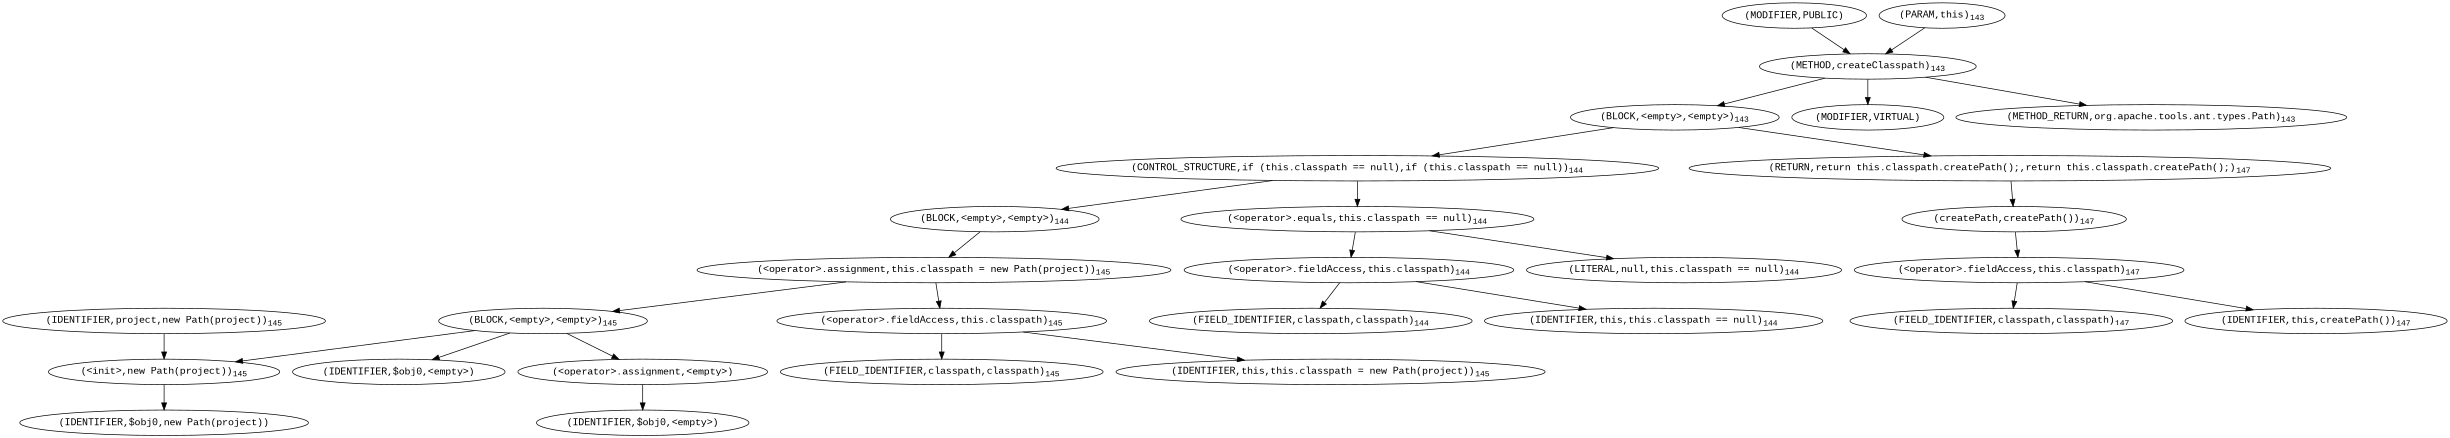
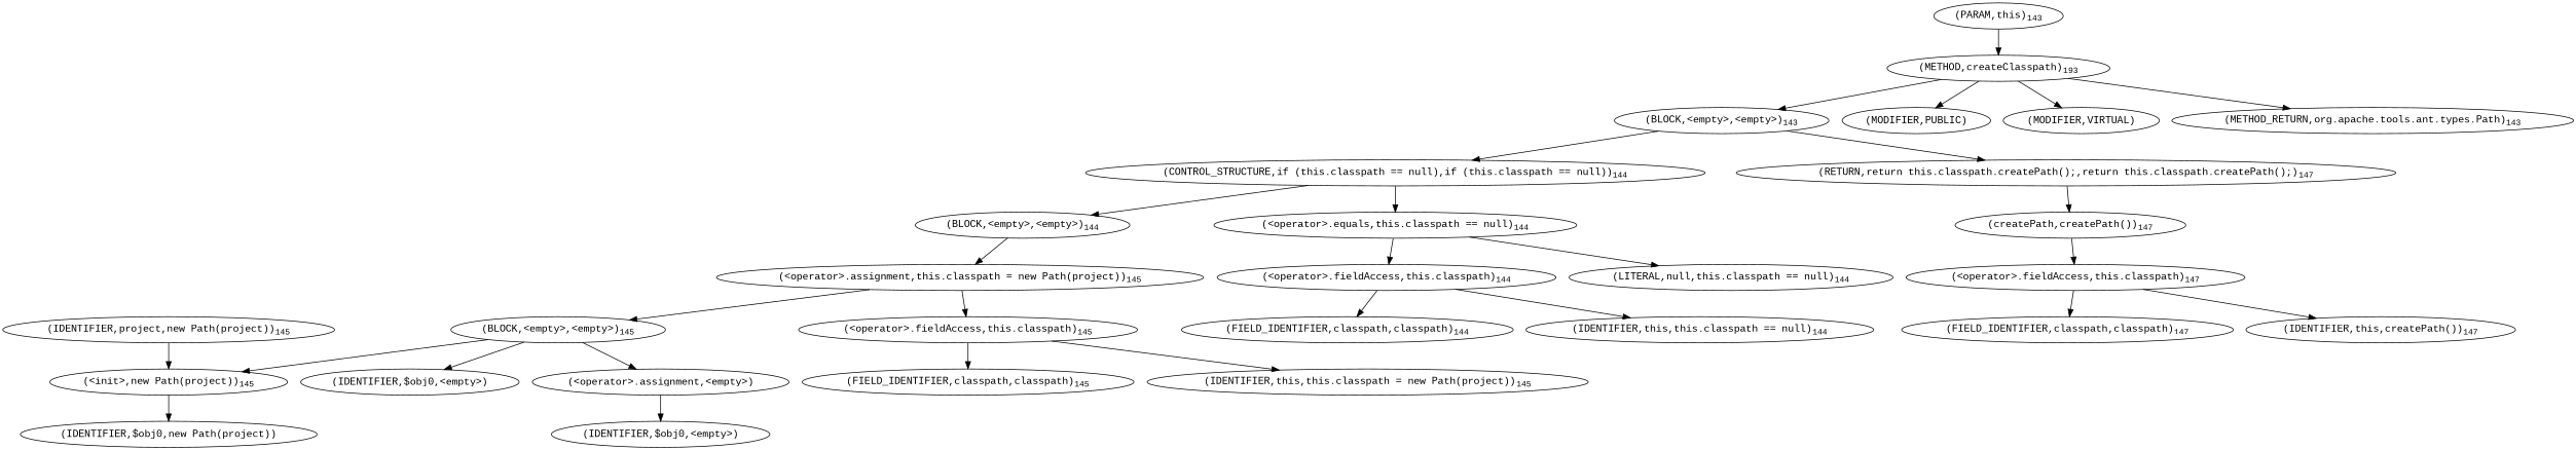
  digraph {
    fontname="Liberation Mono"
    node [fontname="Liberation Mono"]
    edge [fontname="Liberation Mono"]
-   n1 [label=<(METHOD,createClasspath)<SUB>143</SUB>>]
+   n1 [label=<(METHOD,createClasspath)<SUB>193</SUB>>]
    n2 [label=<(BLOCK,&lt;empty&gt;,&lt;empty&gt;)<SUB>143</SUB>>]
    n3 [label=<(MODIFIER,PUBLIC)>]
    n4 [label=<(MODIFIER,VIRTUAL)>]
    n5 [label=<(METHOD_RETURN,org.apache.tools.ant.types.Path)<SUB>143</SUB>>]
    n6 [label=<(PARAM,this)<SUB>143</SUB>>]
    n7 [label=<(CONTROL_STRUCTURE,if (this.classpath == null),if (this.classpath == null))<SUB>144</SUB>>]
    n8 [label=<(RETURN,return this.classpath.createPath();,return this.classpath.createPath();)<SUB>147</SUB>>]
    n9 [label=<(&lt;operator&gt;.equals,this.classpath == null)<SUB>144</SUB>>]
    n10 [label=<(BLOCK,&lt;empty&gt;,&lt;empty&gt;)<SUB>144</SUB>>]
    n11 [label=<(createPath,createPath())<SUB>147</SUB>>]
    n12 [label=<(&lt;operator&gt;.fieldAccess,this.classpath)<SUB>144</SUB>>]
    n13 [label=<(LITERAL,null,this.classpath == null)<SUB>144</SUB>>]
    n14 [label=<(&lt;operator&gt;.assignment,this.classpath = new Path(project))<SUB>145</SUB>>]
    n15 [label=<(IDENTIFIER,this,this.classpath == null)<SUB>144</SUB>>]
    n16 [label=<(FIELD_IDENTIFIER,classpath,classpath)<SUB>144</SUB>>]
    n17 [label=<(&lt;operator&gt;.fieldAccess,this.classpath)<SUB>145</SUB>>]
    n18 [label=<(BLOCK,&lt;empty&gt;,&lt;empty&gt;)<SUB>145</SUB>>]
    n19 [label=<(IDENTIFIER,this,this.classpath = new Path(project))<SUB>145</SUB>>]
    n20 [label=<(FIELD_IDENTIFIER,classpath,classpath)<SUB>145</SUB>>]
    n21 [label=<(&lt;operator&gt;.assignment,&lt;empty&gt;)>]
    n22 [label=<(&lt;init&gt;,new Path(project))<SUB>145</SUB>>]
    n23 [label=<(IDENTIFIER,$obj0,&lt;empty&gt;)>]
    n24 [label=<(IDENTIFIER,$obj0,&lt;empty&gt;)>]
    n25 [label=<(IDENTIFIER,$obj0,new Path(project))>]
    n26 [label=<(IDENTIFIER,project,new Path(project))<SUB>145</SUB>>]
    n27 [label=<(&lt;operator&gt;.fieldAccess,this.classpath)<SUB>147</SUB>>]
    n28 [label=<(IDENTIFIER,this,createPath())<SUB>147</SUB>>]
    n29 [label=<(FIELD_IDENTIFIER,classpath,classpath)<SUB>147</SUB>>]
    n1 -> n2
-   n3 -> n1
+   n1 -> n3
    n1 -> n4
    n1 -> n5
    n2 -> n7
    n2 -> n8
    n6 -> n1
    n7 -> n9
    n7 -> n10
    n8 -> n11
    n9 -> n12
    n9 -> n13
    n10 -> n14
    n11 -> n27
    n12 -> n15
    n12 -> n16
    n14 -> n17
    n14 -> n18
    n17 -> n19
    n17 -> n20
    n18 -> n21
    n18 -> n22
    n18 -> n23
    n21 -> n24
    n22 -> n25
    n26 -> n22
    n27 -> n28
    n27 -> n29
  }
